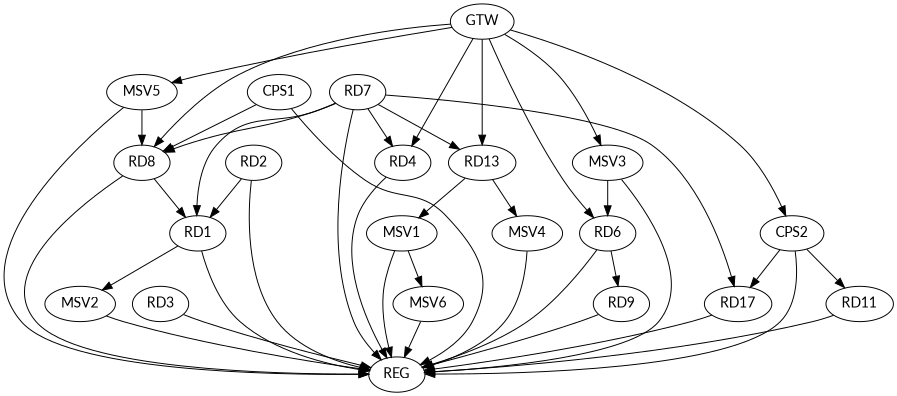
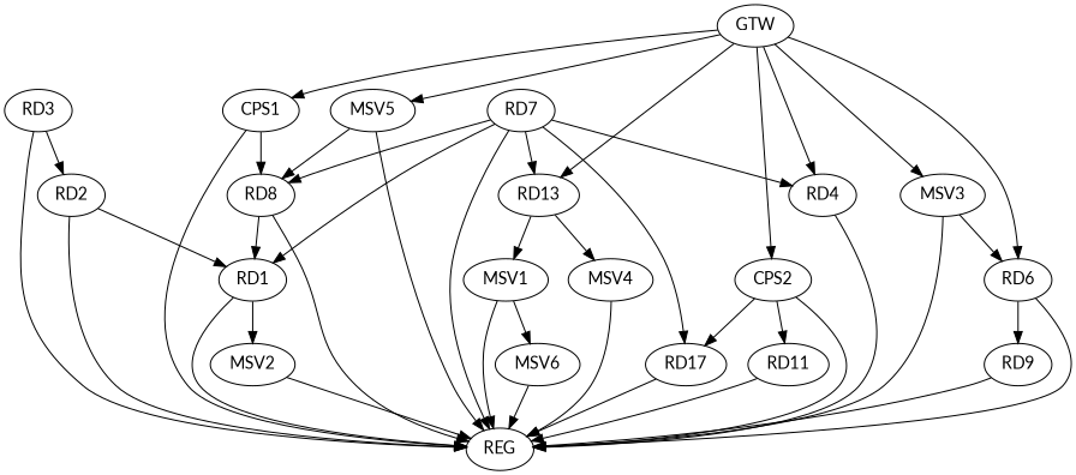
  strict digraph {
    fontname=Lato
    node [fontname=Lato]
    edge [fontname=Lato]
    n1 [label=RD1]
    n2 [label=REG]
    n3 [label=MSV2]
    n4 [label=RD2]
    n5 [label=RD3]
    n6 [label=RD4]
    n7 [label=RD6]
    n8 [label=RD9]
    n9 [label=RD7]
    n10 [label=RD8]
    n11 [label=RD17]
    n12 [label=RD13]
    n13 [label=MSV1]
    n14 [label=MSV4]
    n15 [label=RD11]
    n16 [label=MSV6]
    n17 [label=CPS1]
    n18 [label=CPS2]
    n19 [label=GTW]
    n20 [label=MSV3]
    n21 [label=MSV5]
    n1 -> n2
    n1 -> n3
    n3 -> n2
    n4 -> n1
    n4 -> n2
    n5 -> n2
+   n5 -> n4
    n6 -> n2
    n7 -> n2
    n7 -> n8
    n8 -> n2
    n9 -> n1
    n9 -> n2
    n9 -> n6
    n9 -> n10
    n9 -> n11
    n9 -> n12
    n10 -> n1
    n10 -> n2
    n11 -> n2
    n12 -> n13
    n12 -> n14
    n13 -> n2
    n13 -> n16
    n14 -> n2
    n15 -> n2
    n16 -> n2
    n17 -> n2
    n17 -> n10
    n18 -> n2
    n18 -> n11
    n18 -> n15
    n19 -> n6
    n19 -> n7
    n19 -> n12
-   n19 -> n10
+   n19 -> n17
    n19 -> n18
    n19 -> n20
    n19 -> n21
    n20 -> n2
    n20 -> n7
    n21 -> n2
    n21 -> n10
  }
